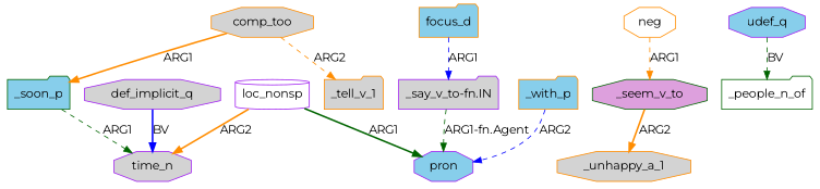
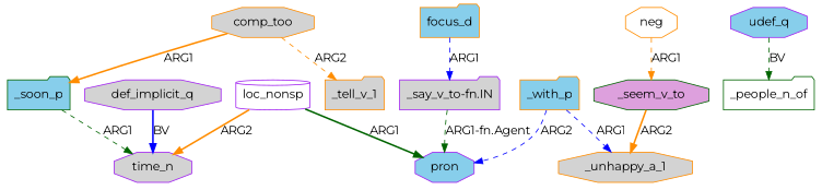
  digraph {
    fontname=Montserrat
    node [color=darkorange fillcolor=lightgrey fontname=Montserrat shape=octagon style=filled]
    edge [color=darkorange fontname=Montserrat style=dashed]
    _soon_p [color=darkgreen fillcolor=skyblue shape=folder]
    comp_too
    _tell_v_1 [shape=folder]
    time_n [color=purple]
    neg [fillcolor=white]
    _seem_v_to [color=darkgreen fillcolor=plum]
    _unhappy_a_1
    "_say_v_to-fn.IN" [color=purple shape=folder]
    pron [color=purple fillcolor=skyblue]
    _with_p [fillcolor=skyblue shape=folder]
    def_implicit_q [color=purple]
    udef_q [color=purple fillcolor=skyblue]
    _people_n_of [color=darkgreen fillcolor=white shape=folder]
    loc_nonsp [color=purple fillcolor=white shape=cylinder]
    focus_d [fillcolor=skyblue shape=folder]
    _soon_p -> time_n [color=darkgreen label=ARG1]
    comp_too -> _soon_p [label=ARG1 style=bold]
    comp_too -> _tell_v_1 [label=ARG2]
    neg -> _seem_v_to [label=ARG1]
    _seem_v_to -> _unhappy_a_1 [label=ARG2 style=bold]
    "_say_v_to-fn.IN" -> pron [color=darkgreen label="ARG1-fn.Agent"]
+   _with_p -> _unhappy_a_1 [color=blue label=ARG1]
    _with_p -> pron [color=blue label=ARG2]
    def_implicit_q -> time_n [color=blue label=BV style=bold]
    udef_q -> _people_n_of [color=darkgreen label=BV]
    loc_nonsp -> time_n [label=ARG2 style=bold]
    loc_nonsp -> pron [color=darkgreen label=ARG1 style=bold]
    focus_d -> "_say_v_to-fn.IN" [color=blue label=ARG1]
  }
